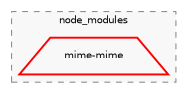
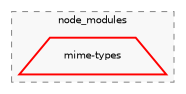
  digraph {
    compound=true
-   n1 [color=red fillcolor="#f8f8f8" fontname=Helvetica fontsize=10 height=0.2 label="mime-mime" shape=trapezium style="filled,bold" width=0.4]
+   n1 [color=red fillcolor="#f8f8f8" fontname=Helvetica fontsize=10 height=0.2 label="mime-types" shape=trapezium style="filled,bold" width=0.4]
    subgraph cluster_1 {
      bgcolor="#f8f8f8"
      fontname=Helvetica
      fontsize=10
      label=node_modules
      pencolor=grey50
      style="filled,dashed"
      n1
    }
  }
